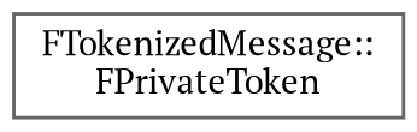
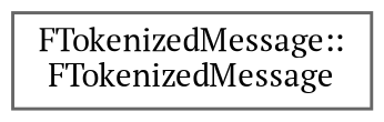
  digraph {
    rankdir=LR
    fontname="PT Serif"
-   n1 [color=grey40 fillcolor=white fontname="PT Serif" fontsize=10 height=0.2 label="FTokenizedMessage::\lFPrivateToken" shape=box style=filled width=0.4]
+   n1 [color=grey40 fillcolor=white fontname="PT Serif" fontsize=10 height=0.2 label="FTokenizedMessage::\lFTokenizedMessage" shape=box style=filled width=0.4]
  }
